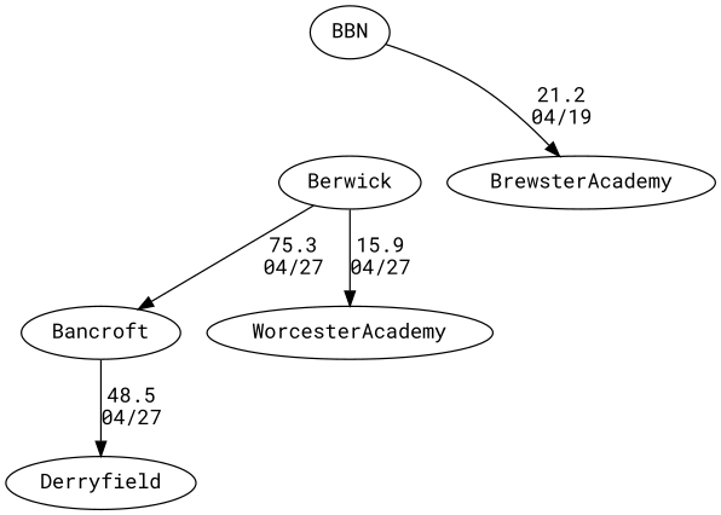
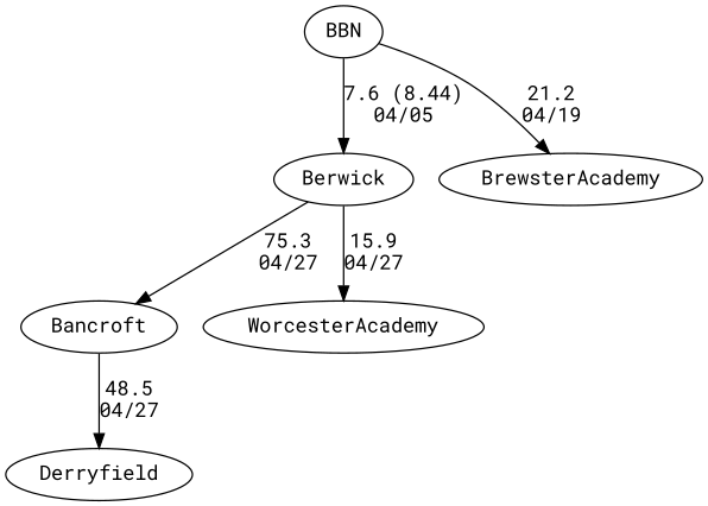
  digraph {
    fontname="Roboto Mono"
    node [fontname="Roboto Mono"]
    edge [fontname="Roboto Mono" random=random]
    Bancroft
    Derryfield
    Berwick
    WorcesterAcademy
    BBN
    BrewsterAcademy
    Bancroft -> Derryfield [label="48.5\n04/27" weight=52]
    Berwick -> Bancroft [label="75.3\n04/27" weight=25]
    Berwick -> WorcesterAcademy [label="15.9\n04/27" weight=85]
+   BBN -> Berwick [label="7.6 (8.44)\n04/05" weight=93]
    BBN -> BrewsterAcademy [label="21.2\n04/19" weight=79]
  }
